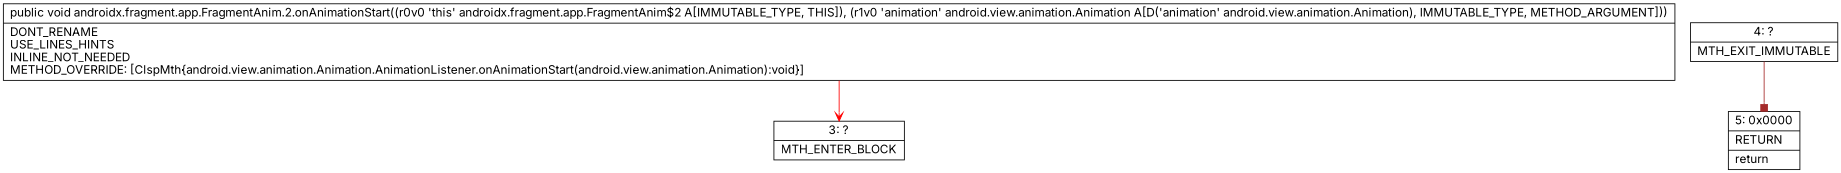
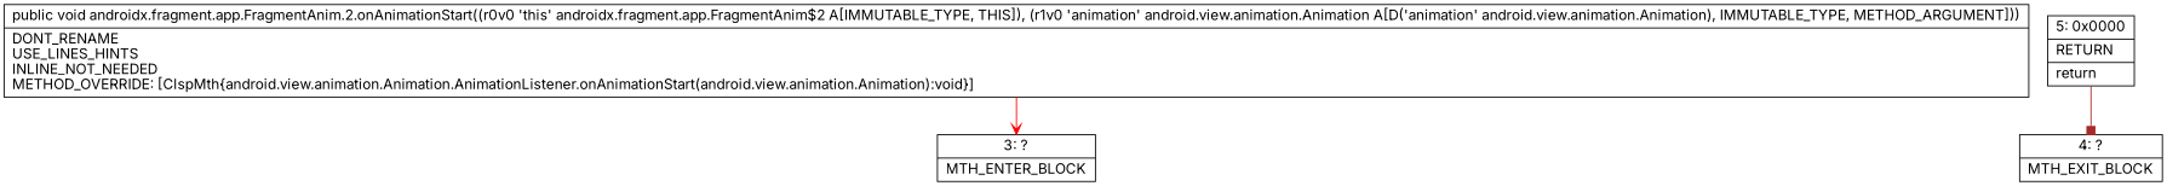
  digraph {
    fontname=Inter
    node [fontname=Inter shape=record]
    edge [fontname=Inter]
    n1 [label="{3\:\ ?|MTH_ENTER_BLOCK\l}"]
    n2 [label="{5\:\ 0x0000|RETURN\l|return\l}"]
-   n3 [label="{4\:\ ?|MTH_EXIT_IMMUTABLE\l}"]
+   n3 [label="{4\:\ ?|MTH_EXIT_BLOCK\l}"]
    n4 [label="{public void androidx.fragment.app.FragmentAnim.2.onAnimationStart((r0v0 'this' androidx.fragment.app.FragmentAnim$2 A[IMMUTABLE_TYPE, THIS]), (r1v0 'animation' android.view.animation.Animation A[D('animation' android.view.animation.Animation), IMMUTABLE_TYPE, METHOD_ARGUMENT]))  | DONT_RENAME\lUSE_LINES_HINTS\lINLINE_NOT_NEEDED\lMETHOD_OVERRIDE: [ClspMth\{android.view.animation.Animation.AnimationListener.onAnimationStart(android.view.animation.Animation):void\}]\l}"]
-   n3 -> n2 [arrowhead=box color=brown]
+   n2 -> n3 [arrowhead=box color=brown]
    n4 -> n1 [arrowhead=vee color=red]
  }
